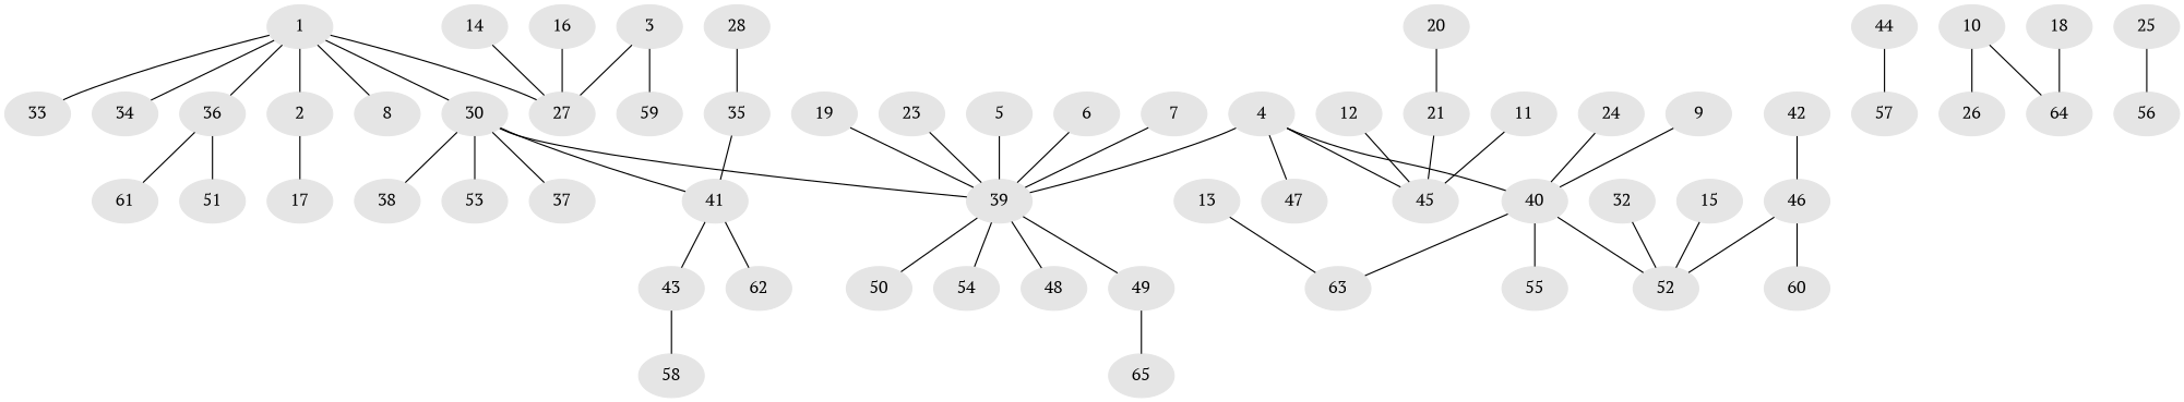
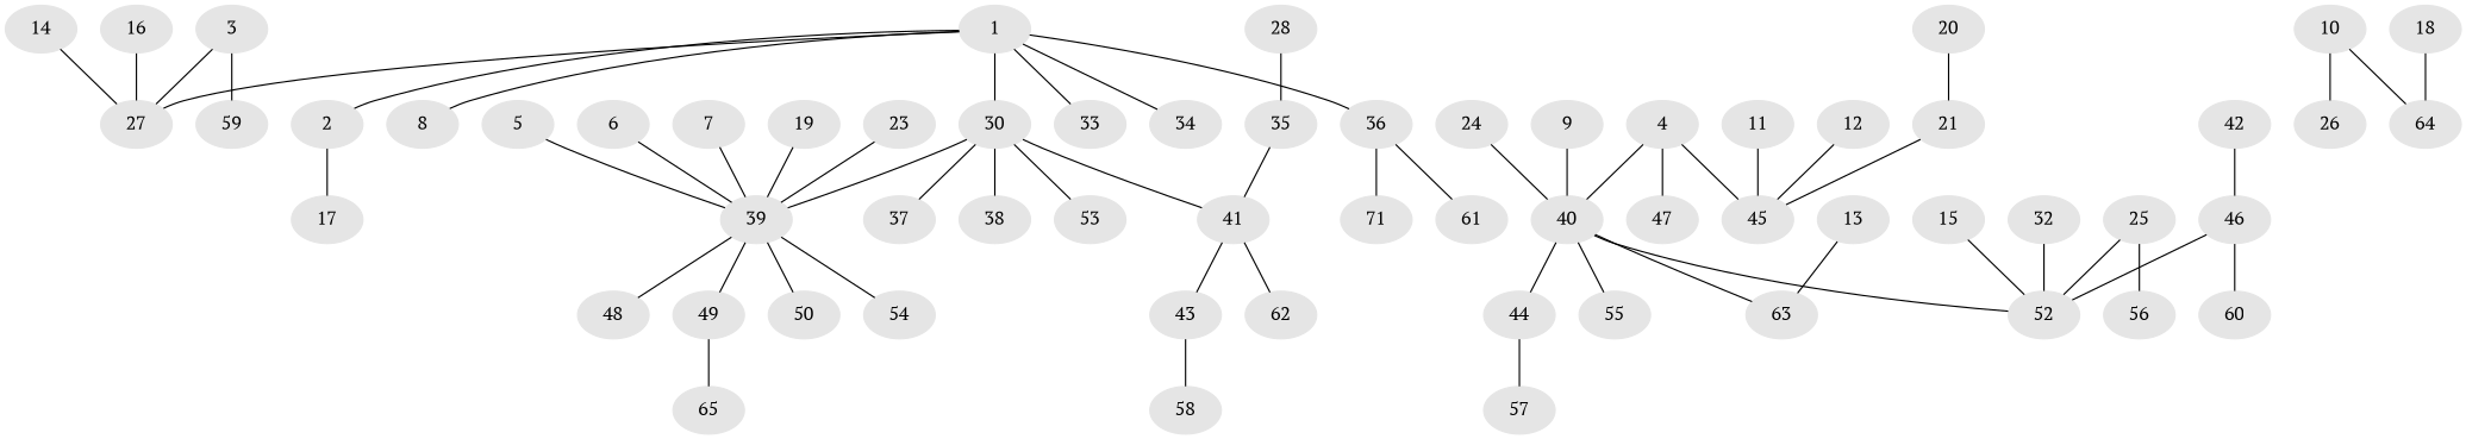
  graph {
    fontname="PT Serif"
    node [color=gray90 fontname="PT Serif" style=filled]
    edge [fontname="PT Serif" weight=1.0]
    1
    2
    8
    27
    30
    33
    34
    36
    17
    39
    37
    38
    41
    53
-   51
+   51 [label=71]
    61
    3
    59
    4
    40
    45
    47
    48
    49
    50
    54
    63
    52
    44
    55
    5
    6
    7
    9
    10
    26
    64
    11
    12
    13
    14
    15
    16
    18
    19
    20
    21
    35
    23
    24
    25
    56
    28
    43
    58
    62
    32
    65
    57
    42
    46
    60
    1 -- 2
    1 -- 8
    1 -- 27
    1 -- 30
    1 -- 33
    1 -- 34
    1 -- 36
    2 -- 17
    30 -- 39
    30 -- 37
    30 -- 38
    30 -- 41
    30 -- 53
    36 -- 51
    36 -- 61
    39 -- 48
    39 -- 49
    39 -- 50
    39 -- 54
    41 -- 43
    41 -- 62
    3 -- 27
    3 -- 59
-   4 -- 39
    4 -- 40
    4 -- 45
    4 -- 47
    40 -- 63
    40 -- 52
+   40 -- 44
    40 -- 55
    49 -- 65
    44 -- 57
    5 -- 39
    6 -- 39
    7 -- 39
    9 -- 40
    10 -- 26
    10 -- 64
    11 -- 45
    12 -- 45
    13 -- 63
    14 -- 27
    15 -- 52
    16 -- 27
    18 -- 64
    19 -- 39
    20 -- 21
    21 -- 45
    35 -- 41
    23 -- 39
    24 -- 40
+   25 -- 52
    25 -- 56
    28 -- 35
    43 -- 58
    32 -- 52
    42 -- 46
    46 -- 52
    46 -- 60
  }
